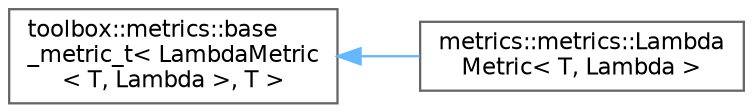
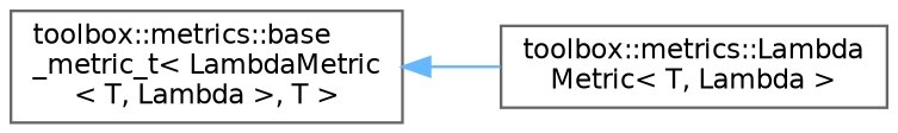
  digraph {
    rankdir=LR
    node [color=grey40 fillcolor=white fontname=Helvetica fontsize=10 shape=box style=filled]
    n1 [height=0.2 label="toolbox::metrics::base\l_metric_t\< LambdaMetric\l\< T, Lambda \>, T \>" width=0.4]
-   n2 [height=0.2 label="metrics::metrics::Lambda\lMetric\< T, Lambda \>" width=0.4]
+   n2 [height=0.2 label="toolbox::metrics::Lambda\lMetric\< T, Lambda \>" width=0.4]
    n1 -> n2 [color=steelblue1 dir=back fontname=Helvetica fontsize=10 labelfontname=Helvetica labelfontsize=10 style=solid]
  }
